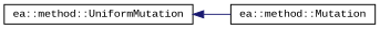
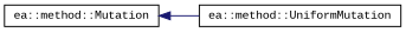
  digraph {
    rankdir=LR
    fontname="Liberation Mono"
    node [color=black fillcolor=white fontname="Liberation Mono" fontsize=10 shape=record style=filled]
    n1 [fontcolor=black height=0.2 label="ea::method::UniformMutation" width=0.4]
    n2 [height=0.2 label="ea::method::Mutation" width=0.4]
-   n1 -> n2 [color=midnightblue dir=back fontname="Liberation Mono" fontsize=10 labelfontname=Helvetica labelfontsize=10 style=solid]
+   n2 -> n1 [color=midnightblue dir=back fontname="Liberation Mono" fontsize=10 labelfontname=Helvetica labelfontsize=10 style=solid]
  }
